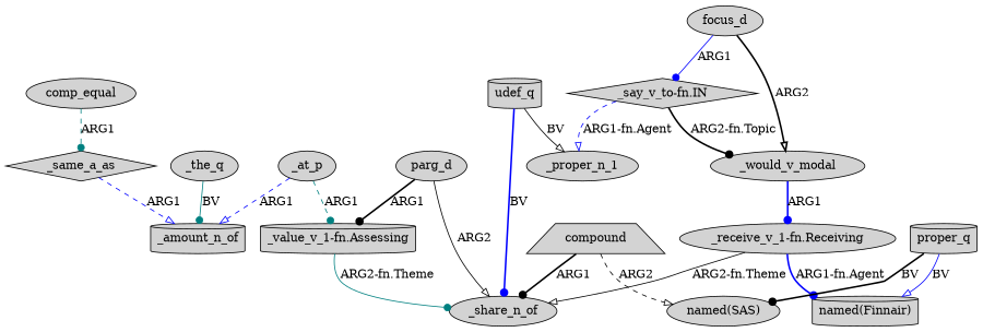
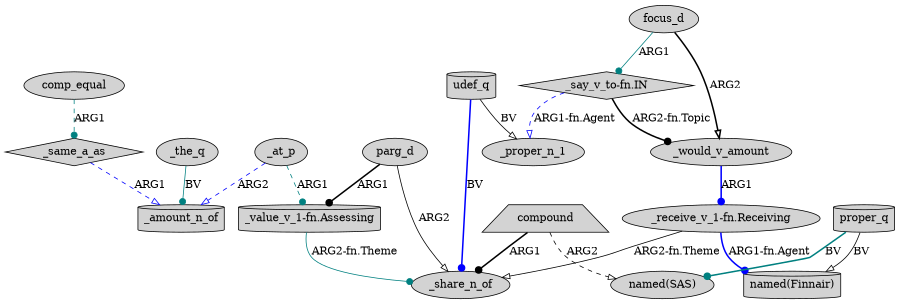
  digraph {
    node [shape=ellipse style=filled]
    edge [arrowhead=dot color=black style=bold]
    "_say_v_to-fn.IN" [shape=diamond]
-   _would_v_modal
+   _would_v_modal [label=_would_v_amount]
    n3 [label=_proper_n_1]
    "_receive_v_1-fn.Receiving"
    _share_n_of
    "named(Finnair)" [shape=cylinder]
    focus_d
    parg_d
    "_value_v_1-fn.Assessing" [shape=cylinder]
    _amount_n_of [shape=cylinder]
    _the_q
    _at_p
    proper_q [shape=cylinder]
    "named(SAS)"
    compound [shape=trapezium]
    _same_a_as [shape=diamond]
    comp_equal
    udef_q [shape=cylinder]
    "_say_v_to-fn.IN" -> _would_v_modal [label="ARG2-fn.Topic"]
    "_say_v_to-fn.IN" -> n3 [arrowhead=onormal color=blue label="ARG1-fn.Agent" style=dashed]
    _would_v_modal -> "_receive_v_1-fn.Receiving" [color=blue label=ARG1]
    "_receive_v_1-fn.Receiving" -> _share_n_of [arrowhead=onormal label="ARG2-fn.Theme" style=solid]
    "_receive_v_1-fn.Receiving" -> "named(Finnair)" [color=blue label="ARG1-fn.Agent"]
-   focus_d -> "_say_v_to-fn.IN" [color=blue label=ARG1 style=solid]
+   focus_d -> "_say_v_to-fn.IN" [color=teal label=ARG1 style=solid]
    focus_d -> _would_v_modal [arrowhead=onormal label=ARG2]
    parg_d -> _share_n_of [arrowhead=onormal label=ARG2 style=solid]
    parg_d -> "_value_v_1-fn.Assessing" [label=ARG1]
    "_value_v_1-fn.Assessing" -> _share_n_of [color=teal label="ARG2-fn.Theme" style=solid]
    _the_q -> _amount_n_of [color=teal label=BV style=solid]
    _at_p -> "_value_v_1-fn.Assessing" [color=teal label=ARG1 style=dashed]
-   _at_p -> _amount_n_of [arrowhead=onormal color=blue label=ARG1 style=dashed]
-   proper_q -> "named(Finnair)" [arrowhead=onormal color=blue label=BV style=solid]
-   proper_q -> "named(SAS)" [label=BV]
+   _at_p -> _amount_n_of [arrowhead=onormal color=blue label=ARG2 style=dashed]
+   proper_q -> "named(Finnair)" [arrowhead=onormal label=BV style=solid]
+   proper_q -> "named(SAS)" [color=teal label=BV]
    compound -> _share_n_of [label=ARG1]
    compound -> "named(SAS)" [arrowhead=onormal label=ARG2 style=dashed]
    _same_a_as -> _amount_n_of [arrowhead=onormal color=blue label=ARG1 style=dashed]
    comp_equal -> _same_a_as [color=teal label=ARG1 style=dashed]
    udef_q -> n3 [arrowhead=onormal label=BV style=solid]
    udef_q -> _share_n_of [color=blue label=BV]
  }
